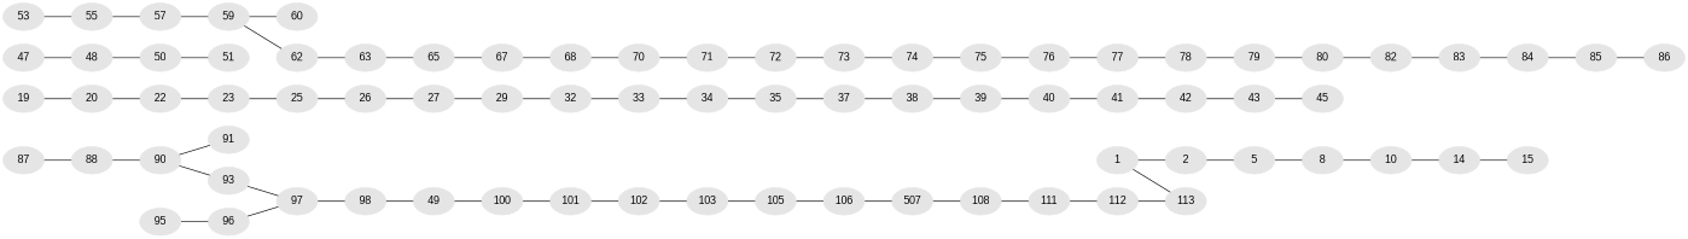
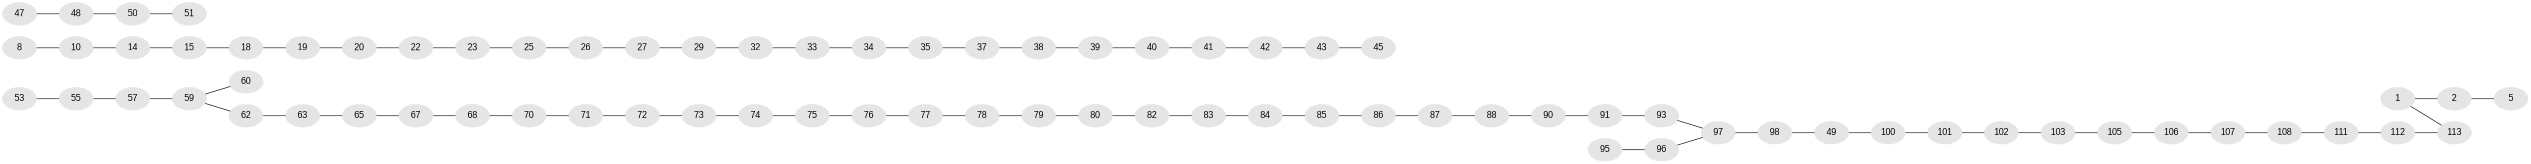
  graph {
    fontname="Liberation Sans"
    rankdir=LR
    node [color=gray90 fontname="Liberation Sans" style=filled]
    edge [fontname="Liberation Sans"]
    2 [super="+3"]
    5 [super="+6"]
    1
    113
    8 [super="+9"]
    10 [super="+11"]
    14
    15 [super="+16"]
+   18
    19
    20 [super="+21"]
    22
    23 [super="+24"]
    25
    26
    27 [super="+28"]
    29 [super="+30"]
    32
    33
    34
    35 [super="+36"]
    37
    38
    39
    40
    41
    42
    43 [super="+44"]
    45 [super="+46"]
    48 [super="+49"]
    47
    50
    51 [super="+52"]
    53 [super="+54"]
    55 [super="+56"]
    57 [super="+58"]
    59
    60 [super="+61"]
    62
    63 [super="+64"]
    65 [super="+66"]
    67
    68 [super="+69"]
    70
    71
    72
    73
    74
    75
    76
    77
    78
    79
    80 [super="+81"]
    82
    83
    84
    85
    86
    87
    88 [super="+89"]
    90
    91 [super="+92"]
    93 [super="+94"]
    97
    95
    96
    98
    n69 [label=49]
    100
    101
    102
    103 [super="+104"]
    105
    106
-   107 [label=507]
+   107
    108 [super="+109"]
    111
    112
    2 -- 5
-   5 -- 8
    1 -- 2
    1 -- 113
    8 -- 10
    10 -- 14
    14 -- 15
+   15 -- 18
+   18 -- 19
    19 -- 20
    20 -- 22
    22 -- 23
    23 -- 25
    25 -- 26
    26 -- 27
    27 -- 29
    29 -- 32
    32 -- 33
    33 -- 34
    34 -- 35
    35 -- 37
    37 -- 38
    38 -- 39
    39 -- 40
    40 -- 41
    41 -- 42
    42 -- 43
    43 -- 45
    48 -- 50
    47 -- 48
    50 -- 51
    53 -- 55
    55 -- 57
    57 -- 59
    59 -- 60
    59 -- 62
    62 -- 63
    63 -- 65
    65 -- 67
    67 -- 68
    68 -- 70
    70 -- 71
    71 -- 72
    72 -- 73
    73 -- 74
    74 -- 75
    75 -- 76
    76 -- 77
    77 -- 78
    78 -- 79
    79 -- 80
    80 -- 82
    82 -- 83
    83 -- 84
    84 -- 85
    85 -- 86
+   86 -- 87
    87 -- 88
    88 -- 90
    90 -- 91
-   90 -- 93
+   91 -- 93
    93 -- 97
    97 -- 98
    95 -- 96
    96 -- 97
    98 -- n69
    n69 -- 100
    100 -- 101
    101 -- 102
    102 -- 103
    103 -- 105
    105 -- 106
    106 -- 107
    107 -- 108
    108 -- 111
    111 -- 112
    112 -- 113
  }
